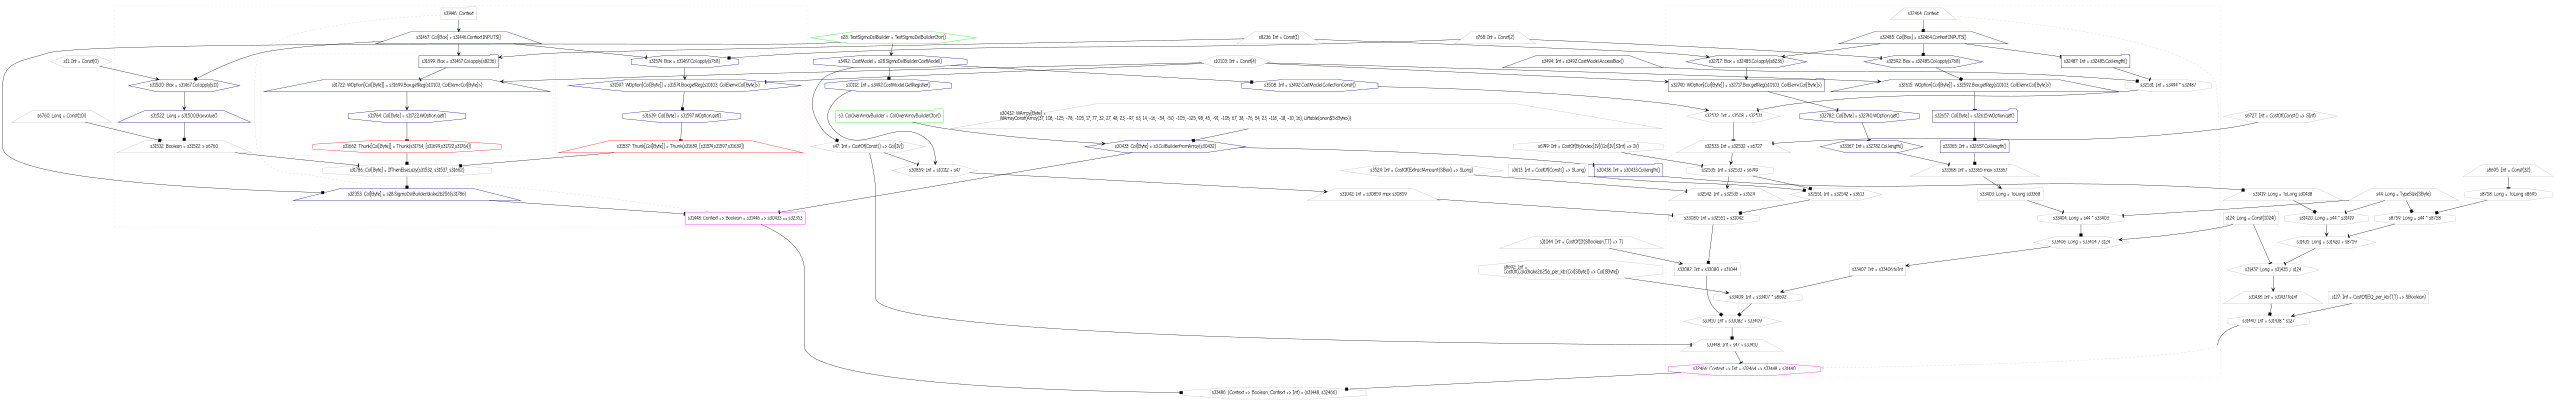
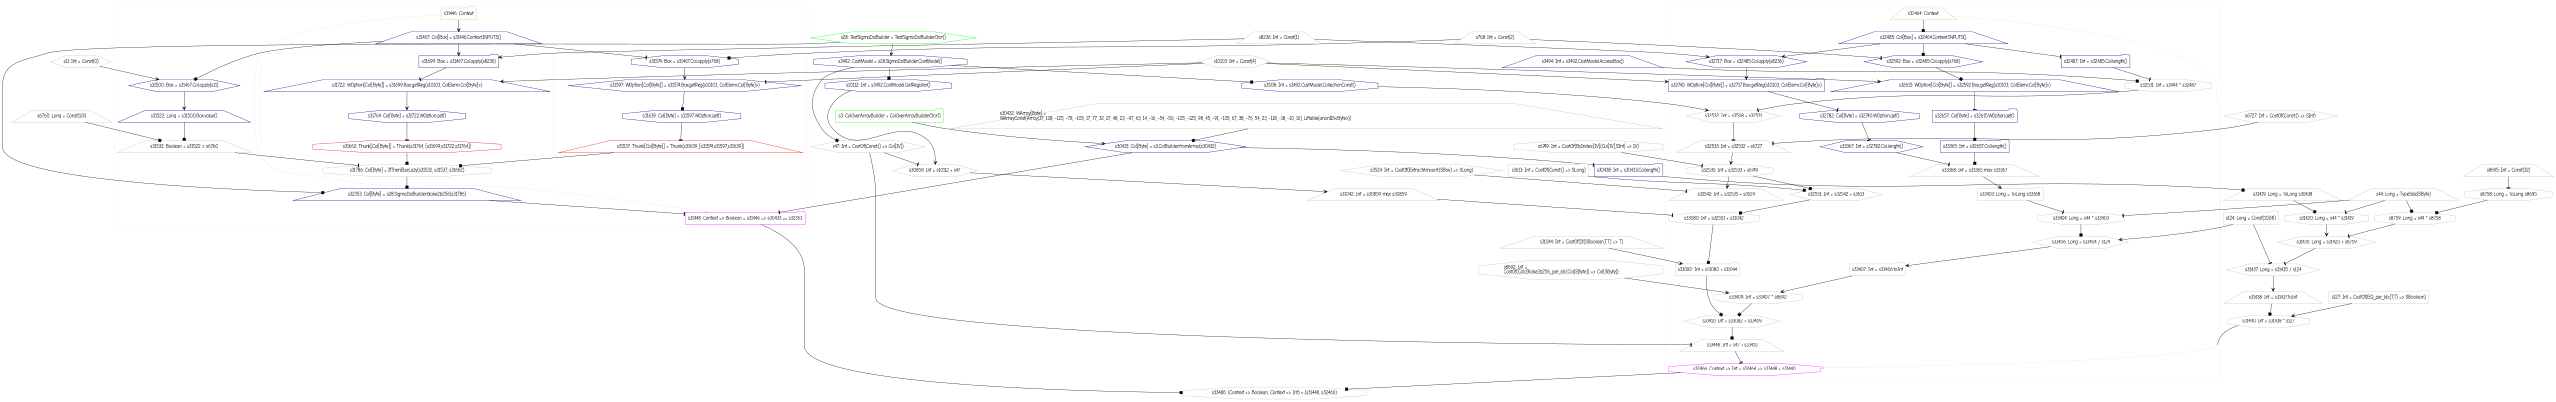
  digraph {
    concentrate=true
    fontname="Comic Neue"
    node [color=gray fillcolor=white fontname="Comic Neue" shape=trapezium style=filled]
    edge [fontname="Comic Neue" style=solid arrowhead=box]
    n1 [label="s31446: Context" shape=folder]
    n2 [color=magenta label="s31448: Context => Boolean = s31446 => s30433 == s32353" shape=folder]
    n3 [color=red label="s31537: Thunk[Col[Byte]] = Thunk(s31639, [s31574,s31597,s31639])"]
    n4 [color=darkblue label="s31574: Box = s31467.Col.apply(s768)" shape=octagon]
    n5 [color=darkblue label="s31597: WOption[Col[Byte]] = s31574.Box.getReg(s10103, ColElem<Col[Byte]>)" shape=hexagon]
    n6 [color=darkblue label="s31639: Col[Byte] = s31597.WOption.get()" shape=octagon]
    n7 [color=red label="s31662: Thunk[Col[Byte]] = Thunk(s31764, [s31699,s31722,s31764])" shape=octagon]
    n8 [color=darkblue label="s31699: Box = s31467.Col.apply(s8236)" shape=folder]
    n9 [color=darkblue label="s31722: WOption[Col[Byte]] = s31699.Box.getReg(s10103, ColElem<Col[Byte]>)"]
    n10 [color=darkblue label="s31764: Col[Byte] = s31722.WOption.get()" shape=octagon]
    n11 [color=darkblue label="s31467: Col[Box] = s31446.Context.INPUTS()"]
    n12 [color=darkblue label="s31500: Box = s31467.Col.apply(s11)" shape=hexagon]
    n13 [color=darkblue label="s31522: Long = s31500.Box.value()"]
    n14 [label="s31532: Boolean = s31522 > s6760"]
    n15 [label="s31786: Col[Byte] = IfThenElseLazy(s31532, s31537, s31662)" shape=octagon]
    n16 [color=darkblue label="s32353: Col[Byte] = s28.SigmaDslBuilder.blake2b256(s31786)"]
    n17 [label="s32464: Context"]
    n18 [color=magenta label="s32466: Context => Int = s32464 => s33448 + s31440" shape=octagon]
    n19 [color=darkblue label="s32485: Col[Box] = s32464.Context.INPUTS()"]
    n20 [color=darkblue label="s32487: Int = s32485.Col.length()" shape=folder]
    n21 [label="s32531: Int = s3494 * s32487" shape=octagon]
    n22 [label="s32532: Int = s3508 + s32531" shape=hexagon]
    n23 [label="s32533: Int = s32532 + s6727"]
    n24 [label="s32535: Int = s32533 + s6749" shape=octagon]
    n25 [label="s32542: Int = s32535 + s3524"]
    n26 [label="s32551: Int = s32542 + s3613" shape=hexagon]
    n27 [label="s33080: Int = s32551 + s31042" shape=octagon]
-   n28 [label="s33082: Int = s33080 + s31044" shape=folder]
+   n28 [label="s33082: Int = s13080 + s31044" shape=folder]
    n29 [color=darkblue label="s32592: Box = s32485.Col.apply(s768)" shape=hexagon]
    n30 [color=darkblue label="s32615: WOption[Col[Byte]] = s32592.Box.getReg(s10103, ColElem<Col[Byte]>)"]
    n31 [color=darkblue label="s32657: Col[Byte] = s32615.WOption.get()" shape=folder]
    n32 [color=darkblue label="s33365: Int = s32657.Col.length()" shape=folder]
    n33 [color=darkblue label="s32717: Box = s32485.Col.apply(s8236)" shape=hexagon]
    n34 [color=darkblue label="s32740: WOption[Col[Byte]] = s32717.Box.getReg(s10103, ColElem<Col[Byte]>)" shape=folder]
    n35 [color=darkblue label="s32782: Col[Byte] = s32740.WOption.get()" shape=octagon]
    n36 [color=darkblue label="s33367: Int = s32782.Col.length()" shape=hexagon]
    n37 [label="s33368: Int = s33365 max s33367"]
    n38 [label="s33403: Long = ToLong s33368" shape=folder]
    n39 [label="s33404: Long = s44 * s33403" shape=octagon]
    n40 [label="s33406: Long = s33404 / s124" shape=hexagon]
    n41 [label="s33407: Int = s33406.toInt" shape=folder]
    n42 [label="s33409: Int = s33407 * s8692" shape=octagon]
    n43 [label="s33410: Int = s33082 + s33409" shape=hexagon]
    n44 [label="s33448: Int = s47 + s33410"]
    n45 [label="s33486: (Context => Boolean, Context => Int) = (s31448, s32466)" shape=octagon]
    n46 [label="s10103: Int = Const(4)" shape=hexagon]
    n47 [label="s6760: Long = Const(10l)"]
    n48 [color=green label="s28: TestSigmaDslBuilder = TestSigmaDslBuilderCtor()" shape=hexagon]
    n49 [color=darkblue label="s3492: CostModel = s28.SigmaDslBuilder.CostModel()" shape=octagon]
    n50 [color=darkblue label="s3508: Int = s3492.CostModel.CollectionConst()" shape=octagon]
    n51 [color=darkblue label="s10112: Int = s3492.CostModel.GetRegister()" shape=octagon]
    n52 [label="s47: Int = CostOf(Const:() => Col[IV])" shape=hexagon]
    n53 [label="s768: Int = Const(2)"]
    n54 [label="s11: Int = Const(0)" shape=hexagon]
    n55 [label="s8236: Int = Const(1)"]
    n56 [color=green label="s3: ColOverArrayBuilder = ColOverArrayBuilderCtor()" shape=folder]
    n57 [color=darkblue label="s30433: Col[Byte] = s3.ColBuilder.fromArray(s30432)" shape=hexagon]
    n58 [color=darkblue label="s30438: Int = s30433.Col.length()" shape=folder]
    n59 [label="s30432: WArray[Byte] =\lWArrayConst(Array(37, 108, -125, -78, -105, 17, 77, 32, 27, 48, 23, -97, 63, 14, -16, -54, -50, -105, -125, 98, 45, -91, -105, 67, 38, -76, 54, 23, -118, -18, -10, 16), Liftable(anon$5<Byte>))\l"]
    n60 [label="s31419: Long = ToLong s30438"]
    n61 [label="s44: Long = TypeSize(SByte)"]
    n62 [label="s31420: Long = s44 * s31419" shape=octagon]
    n63 [label="s8759: Long = s44 * s8758" shape=octagon]
    n64 [label="s31435: Long = s31420 + s8759" shape=hexagon]
    n65 [label="s31437: Long = s31435 / s124" shape=hexagon]
    n66 [label="s8695: Int = Const(32)"]
    n67 [label="s8758: Long = ToLong s8695" shape=octagon]
    n68 [label="s31438: Int = s31437.toInt"]
    n69 [label="s124: Long = Const(1024l)" shape=folder]
    n70 [label="s31440: Int = s31438 * s127" shape=octagon]
    n71 [label="s127: Int = CostOf(EQ_per_kb:(T,T) => SBoolean)" shape=folder]
    n72 [label="s6727: Int = CostOf(Const:() => SInt)" shape=hexagon]
    n73 [label="s6749: Int = CostOf(ByIndex:[IV](Col[IV],SInt) => IV)" shape=octagon]
    n74 [label="s3524: Int = CostOf(ExtractAmount:(SBox) => SLong)" shape=hexagon]
    n75 [label="s31044: Int = CostOf(If:(SBoolean,T,T) => T)"]
    n76 [color=darkblue label="s3494: Int = s3492.CostModel.AccessBox()"]
    n77 [label="s30859: Int = s10112 + s47" shape=hexagon]
    n78 [label="s3613: Int = CostOf(Const:() => SLong)" shape=folder]
    n79 [label="s8692: Int =\lCostOf(CalcBlake2b256_per_kb:(Col[SByte]) => Col[SByte])\l" shape=octagon]
    n80 [label="s31042: Int = s30859 max s30859"]
    subgraph cluster_1 {
      color="#FFCCFF"
      style=dashed
      n11
      n12
      n13
      n14
      n15
      n16
      subgraph sub_2 {
        color="#FFCCFF"
        rank=source
        style=dashed
        n1
      }
      subgraph sub_3 {
        color="#FFCCFF"
        rank=sink
        style=dashed
        n2
      }
      subgraph cluster_4 {
        color="#FFCCCC"
        style=dashed
        n4
        n5
        n6
        subgraph sub_5 {
          color="#FFCCCC"
          rank=sink
          style=dashed
          n3
        }
      }
      subgraph cluster_6 {
        color="#FFCCCC"
        style=dashed
        n8
        n9
        n10
        subgraph sub_7 {
          color="#FFCCCC"
          rank=sink
          style=dashed
          n7
        }
      }
    }
    subgraph cluster_8 {
      color="#FFCCFF"
      style=dashed
      n19
      n20
      n21
      n22
      n23
      n24
      n25
      n26
      n27
      n28
      n29
      n30
      n31
      n32
      n33
      n34
      n35
      n36
      n37
      n38
      n39
      n40
      n41
      n42
      n43
      n44
      subgraph sub_9 {
        color="#FFCCFF"
        rank=source
        style=dashed
        n17
      }
      subgraph sub_10 {
        color="#FFCCFF"
        rank=sink
        style=dashed
        n18
      }
    }
    n1 -> n2 [color=lightgray style=dashed weight=0 arrowhead=""]
    n1 -> n11 [arrowhead=vee]
    n2 -> n45
    n3 -> n15
    n4 -> n5 [arrowhead=vee]
    n5 -> n6
    n6 -> n3 [arrowhead=tee]
    n7 -> n15
    n8 -> n9 [arrowhead=tee]
    n9 -> n10 [arrowhead=vee]
    n10 -> n7 [arrowhead=tee]
    n11 -> n4 [arrowhead=tee]
    n11 -> n8 [arrowhead=vee]
    n11 -> n12
    n12 -> n13 [arrowhead=vee]
    n13 -> n14
    n14 -> n15 [arrowhead=tee]
    n15 -> n16
    n16 -> n2 [arrowhead=tee]
    n17 -> n18 [color=lightgray style=dashed weight=0 arrowhead=""]
    n17 -> n19
    n18 -> n45
    n19 -> n20 [arrowhead=tee]
    n19 -> n29
    n19 -> n33 [arrowhead=vee]
    n20 -> n21 [arrowhead=tee]
    n21 -> n22 [arrowhead=tee]
    n22 -> n23 [arrowhead=tee]
    n23 -> n24 [arrowhead=vee]
    n24 -> n25 [arrowhead=vee]
    n24 -> n26
    n26 -> n27
    n27 -> n28
    n28 -> n43
    n29 -> n30
    n30 -> n31 [arrowhead=tee]
    n31 -> n32
    n32 -> n37
    n33 -> n34 [arrowhead=vee]
    n34 -> n35 [arrowhead=tee]
    n35 -> n36 [arrowhead=tee]
    n36 -> n37 [arrowhead=tee]
    n37 -> n38 [arrowhead=vee]
    n38 -> n39 [arrowhead=tee]
    n39 -> n40
    n40 -> n41 [arrowhead=vee]
    n41 -> n42 [arrowhead=vee]
    n42 -> n43
    n43 -> n44
    n44 -> n18 [arrowhead=tee]
    n46 -> n5 [arrowhead=tee]
    n46 -> n9 [arrowhead=vee]
    n46 -> n30 [arrowhead=vee]
    n46 -> n34 [arrowhead=vee]
    n47 -> n14
    n48 -> n16
    n48 -> n49 [arrowhead=vee]
    n49 -> n50
    n49 -> n51
    n49 -> n52
    n50 -> n22 [arrowhead=vee]
    n51 -> n77 [arrowhead=vee]
    n52 -> n44 [arrowhead=tee]
    n52 -> n77 [arrowhead=tee]
    n53 -> n4
    n53 -> n29 [arrowhead=tee]
    n54 -> n12 [arrowhead=vee]
    n55 -> n8 [arrowhead=vee]
    n55 -> n33 [arrowhead=vee]
    n56 -> n57 [arrowhead=vee]
    n57 -> n2 [arrowhead=tee]
    n57 -> n58 [arrowhead=tee]
    n58 -> n60
    n59 -> n57
    n60 -> n62
    n61 -> n39 [arrowhead=tee]
    n61 -> n62 [arrowhead=tee]
    n61 -> n63
    n62 -> n64 [arrowhead=vee]
    n63 -> n64 [arrowhead=tee]
    n64 -> n65 [arrowhead=tee]
    n65 -> n68 [arrowhead=vee]
    n66 -> n67 [arrowhead=tee]
    n67 -> n63
    n68 -> n70
    n69 -> n40 [arrowhead=vee]
    n69 -> n65 [arrowhead=tee]
    n70 -> n18
    n71 -> n70 [arrowhead=vee]
    n72 -> n23 [arrowhead=tee]
    n73 -> n24 [arrowhead=tee]
    n74 -> n25 [arrowhead=tee]
    n75 -> n28 [arrowhead=vee]
    n76 -> n21
    n77 -> n80 [arrowhead=vee]
    n77 -> n80 [arrowhead=""]
    n78 -> n26
    n79 -> n42 [arrowhead=vee]
    n80 -> n27 [arrowhead=tee]
  }
